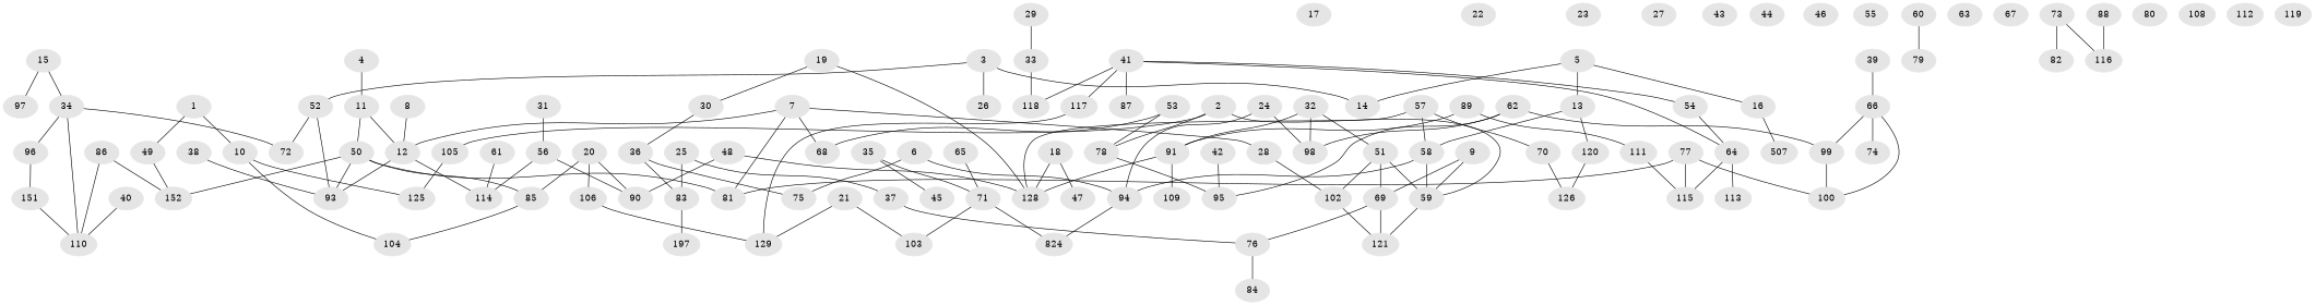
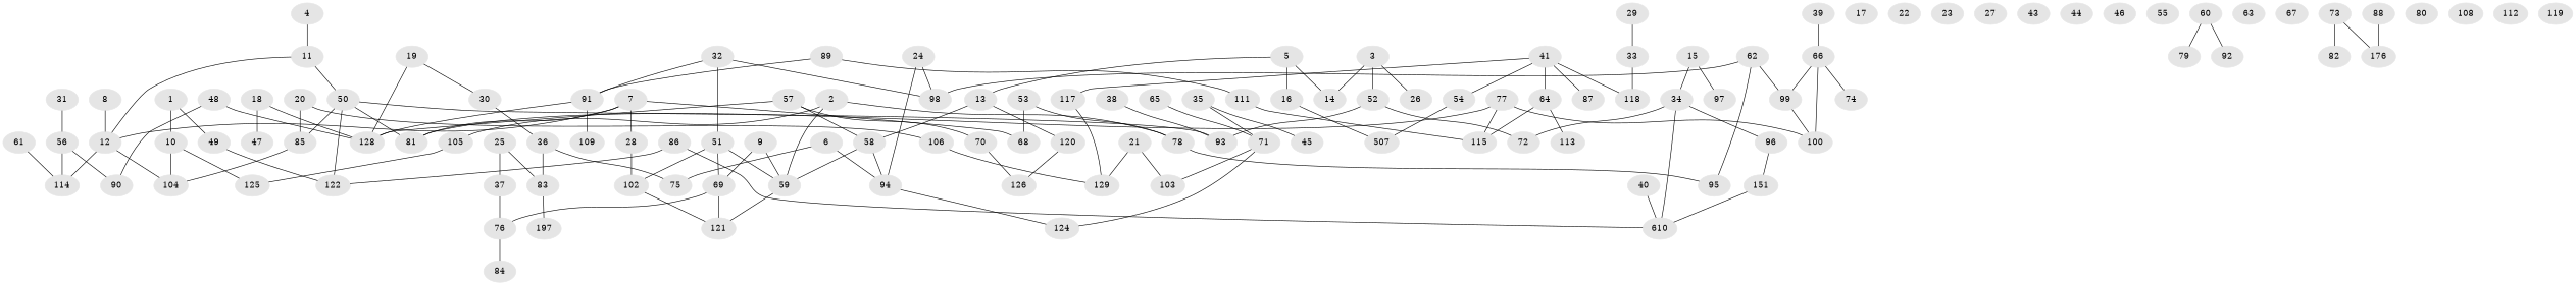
  graph {
    fontname="DejaVu Serif"
    node [color=gray90 fontname="DejaVu Serif" style=filled]
    edge [fontname="DejaVu Serif"]
    1
    10
    49
    104
    125
-   122 [label=152]
+   122
    2
    59
    78
    105
    121
    95
    3
    14
    26
    52
    93
    72
    4
    11
    12
    50
    5
    13
    16
    58
    120
    n28 [label=507]
    6
    75
    94
-   124 [label=824]
+   124
    7
    28
    68
    81
    114
    102
    8
    9
    69
    76
    85
    126
    15
    34
    97
    96
-   110
+   110 [label=610]
    17
    18
    47
    128
    19
    30
    36
    20
    90
    106
    129
    21
    103
    22
    23
    24
    98
    25
    37
    83
    n70 [label=197]
    27
    29
    33
    118
    31
    56
    32
    51
    91
    109
    n81 [label=151]
    35
    45
    71
    84
    38
    39
    66
    99
    74
    100
    40
    41
    54
    64
    87
    117
    113
    115
-   42
    43
    44
    46
    48
    53
    55
    57
    70
    60
    79
+   92
    61
    62
    63
    65
    67
    73
    82
-   116
+   116 [label=176]
    77
    80
    86
    88
    89
    111
    108
    112
    119
    1 -- 10
    1 -- 49
    10 -- 104
    10 -- 125
    49 -- 122
    2 -- 59
    2 -- 78
    2 -- 105
    59 -- 121
    78 -- 95
    105 -- 125
    3 -- 14
    3 -- 26
    3 -- 52
    52 -- 93
    52 -- 72
    4 -- 11
    11 -- 12
    11 -- 50
-   12 -- 93
+   12 -- 104
    12 -- 114
    50 -- 122
    50 -- 93
    50 -- 81
    50 -- 85
    5 -- 14
    5 -- 13
    5 -- 16
    13 -- 58
    13 -- 120
    16 -- n28
    58 -- 59
    58 -- 94
    120 -- 126
    6 -- 75
    6 -- 94
    94 -- 124
    7 -- 12
    7 -- 28
    7 -- 68
    7 -- 81
    28 -- 102
    102 -- 121
    8 -- 12
    9 -- 59
    9 -- 69
    69 -- 121
    69 -- 76
    76 -- 84
    85 -- 104
    15 -- 34
    15 -- 97
    34 -- 72
    34 -- 96
    34 -- 110
    96 -- n81
    18 -- 47
    18 -- 128
    19 -- 128
    19 -- 30
    30 -- 36
    36 -- 75
    36 -- 83
    20 -- 85
-   20 -- 90
    20 -- 106
    106 -- 129
    21 -- 129
    21 -- 103
    24 -- 94
    24 -- 98
    25 -- 37
    25 -- 83
    37 -- 76
    83 -- n70
    29 -- 33
    33 -- 118
    31 -- 56
    56 -- 114
    56 -- 90
    32 -- 98
    32 -- 51
    32 -- 91
    51 -- 59
    51 -- 102
    51 -- 69
    91 -- 128
    91 -- 109
    n81 -- 110
    35 -- 45
    35 -- 71
    71 -- 124
    71 -- 103
    38 -- 93
    39 -- 66
    66 -- 99
    66 -- 74
    66 -- 100
    99 -- 100
    40 -- 110
    41 -- 118
    41 -- 54
    41 -- 64
    41 -- 87
    41 -- 117
-   54 -- 64
+   54 -- n28
    64 -- 113
    64 -- 115
    117 -- 129
-   42 -- 95
    48 -- 128
    48 -- 90
    53 -- 78
    53 -- 68
    57 -- 58
    57 -- 128
    57 -- 70
    70 -- 126
    60 -- 79
+   60 -- 92
    61 -- 114
    62 -- 95
    62 -- 98
    62 -- 99
    65 -- 71
    73 -- 82
    73 -- 116
    77 -- 81
    77 -- 100
    77 -- 115
    86 -- 122
    86 -- 110
    88 -- 116
    89 -- 91
    89 -- 111
    111 -- 115
  }
